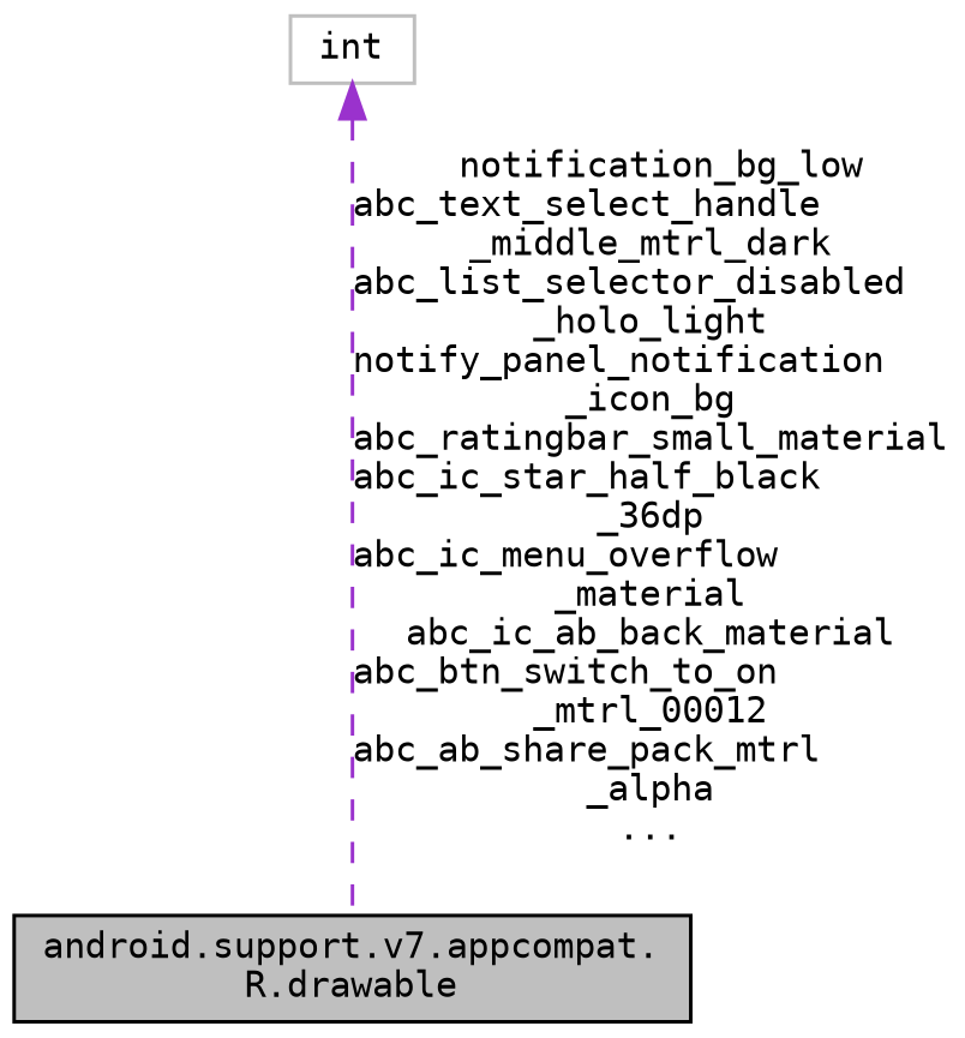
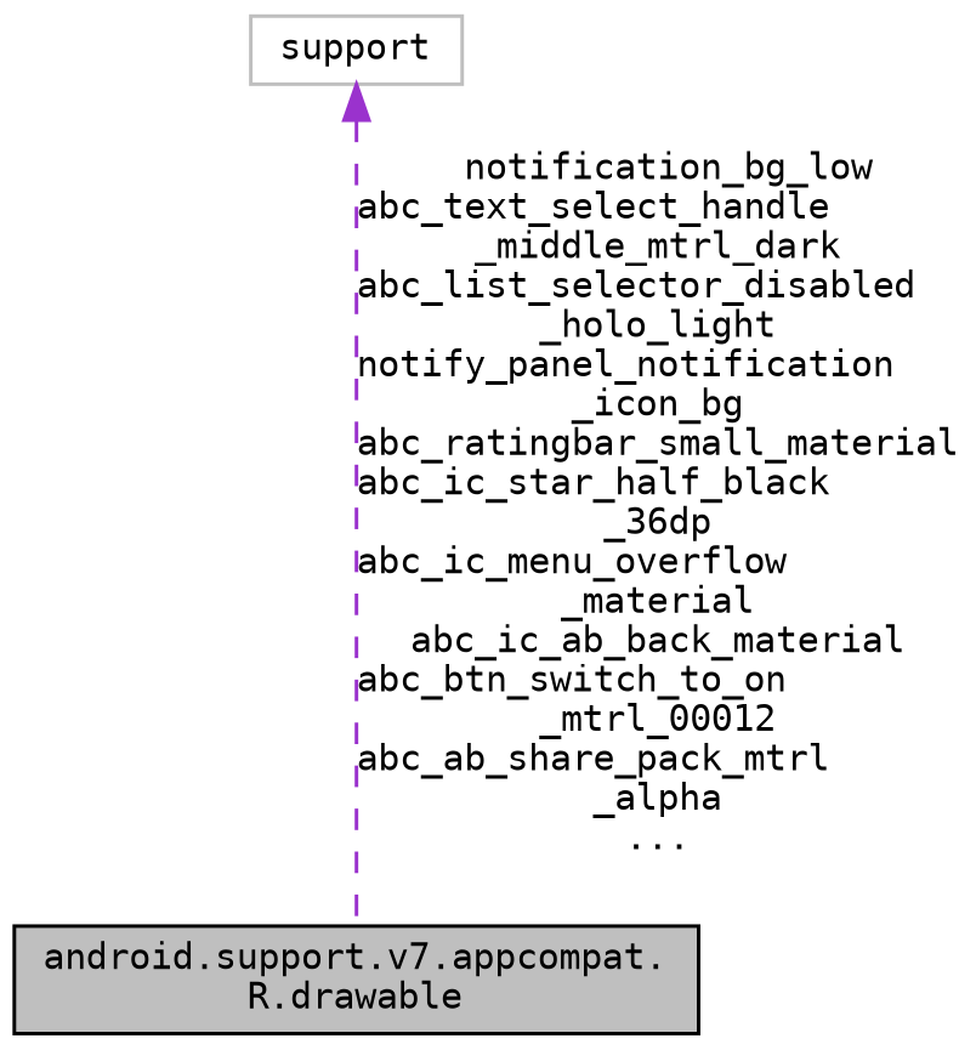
  digraph {
    fontname="DejaVu Sans Mono"
    node [fontname="DejaVu Sans Mono" fontsize=10 shape=record style=filled]
    n1 [color=black fillcolor=grey75 fontcolor=black height=0.2 label="android.support.v7.appcompat.\lR.drawable" width=0.4]
-   n2 [color=grey75 fillcolor=white height=0.2 label=int width=0.4]
+   n2 [color=grey75 fillcolor=white height=0.2 label=support width=0.4]
    n2 -> n1 [color=darkorchid3 dir=back fontname="DejaVu Sans Mono" fontsize=10 label=" notification_bg_low\nabc_text_select_handle\l_middle_mtrl_dark\nabc_list_selector_disabled\l_holo_light\nnotify_panel_notification\l_icon_bg\nabc_ratingbar_small_material\nabc_ic_star_half_black\l_36dp\nabc_ic_menu_overflow\l_material\nabc_ic_ab_back_material\nabc_btn_switch_to_on\l_mtrl_00012\nabc_ab_share_pack_mtrl\l_alpha\n..." labelfontname=Helvetica labelfontsize=10 style=dashed]
  }
